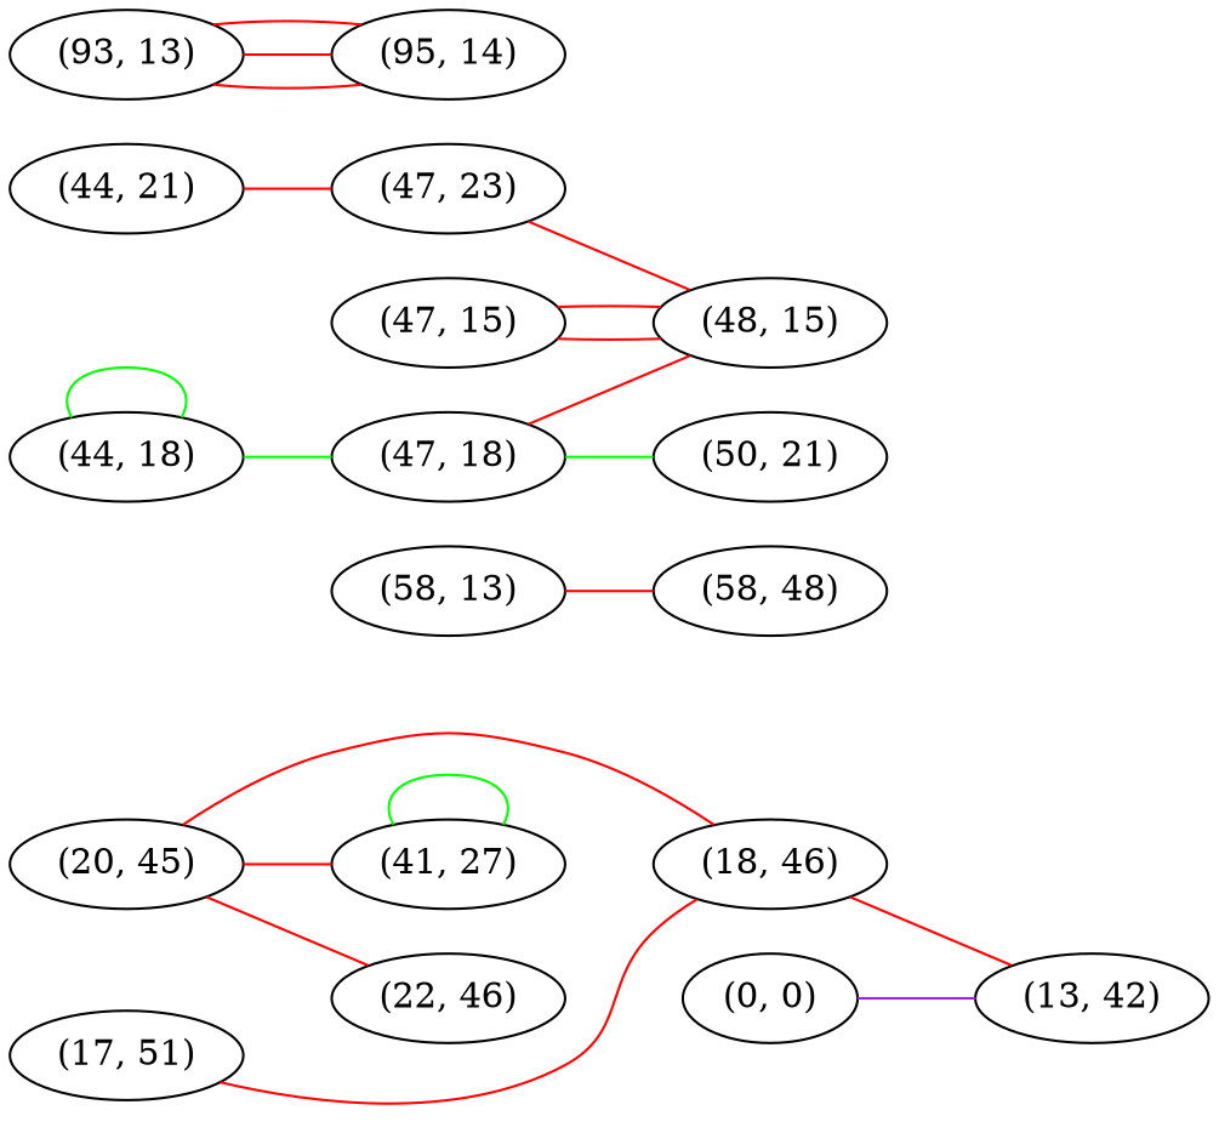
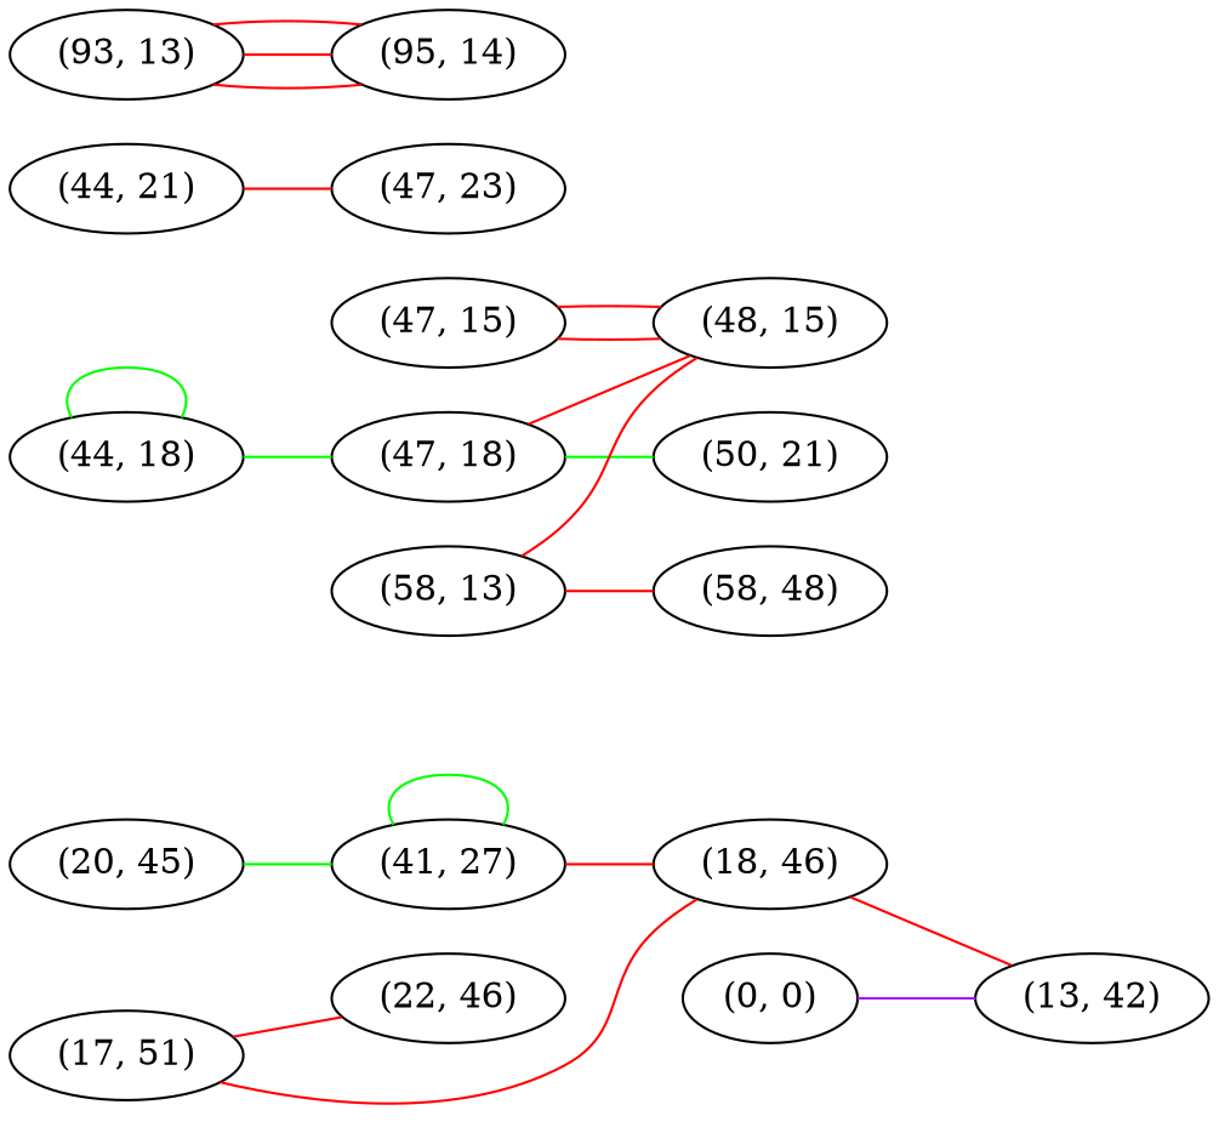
  graph {
    rankdir=LR
    edge [color=red weight=1]
    "(20, 45)"
    "(18, 46)"
    n3 [label="(22, 46)"]
    "(41, 27)"
    "(13, 42)"
    "(44, 21)"
    "(47, 23)"
    "(44, 18)"
    "(47, 18)"
    "(58, 13)"
    "(48, 15)"
    n12 [label="(58, 48)"]
    n13 [label="(95, 14)"]
    "(93, 13)"
    "(17, 51)"
    "(0, 0)"
    "(47, 15)"
    "(50, 21)"
-   "(20, 45)" -- "(18, 46)"
-   "(20, 45)" -- n3
-   "(20, 45)" -- "(41, 27)"
+   "(41, 27)" -- "(18, 46)"
+   "(17, 51)" -- n3
+   "(20, 45)" -- "(41, 27)" [color=green]
    "(18, 46)" -- "(13, 42)"
    "(41, 27)" -- "(41, 27)" [color=green weight=2]
    "(44, 21)" -- "(47, 23)"
    "(44, 18)" -- "(44, 18)" [color=green weight=2]
    "(44, 18)" -- "(47, 18)" [color=green]
    "(47, 18)" -- "(48, 15)"
    "(47, 18)" -- "(50, 21)" [color=green]
-   "(47, 23)" -- "(48, 15)"
+   "(58, 13)" -- "(48, 15)"
    "(58, 13)" -- n12
    "(93, 13)" -- n13
    "(93, 13)" -- n13
    "(93, 13)" -- n13
    "(17, 51)" -- "(18, 46)"
    "(0, 0)" -- "(13, 42)" [color=purple weight=4]
    "(47, 15)" -- "(48, 15)"
    "(47, 15)" -- "(48, 15)"
  }
